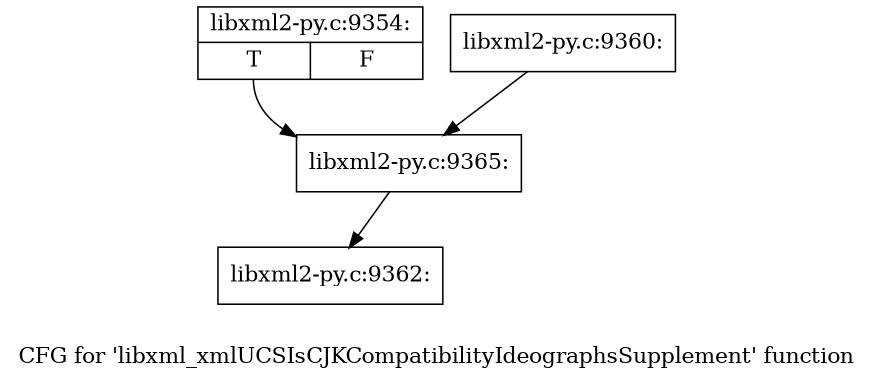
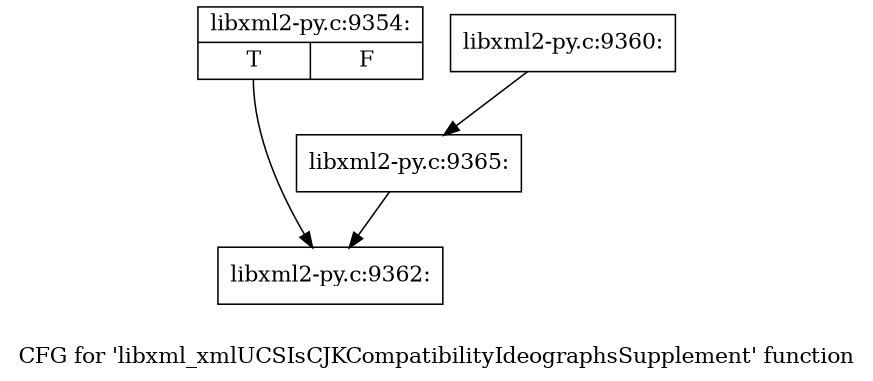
  digraph {
    label="CFG for 'libxml_xmlUCSIsCJKCompatibilityIdeographsSupplement' function"
    node [shape=record]
    n1 [label="{libxml2-py.c:9354:|{<s0>T|<s1>F}}"]
    n2 [label="{libxml2-py.c:9362:}"]
    n3 [label="{libxml2-py.c:9360:}"]
    n4 [label="{libxml2-py.c:9365:}"]
-   n1 -> n4 [tailport=s0]
+   n1 -> n2 [tailport=s0]
    n3 -> n4
    n4 -> n2
  }
